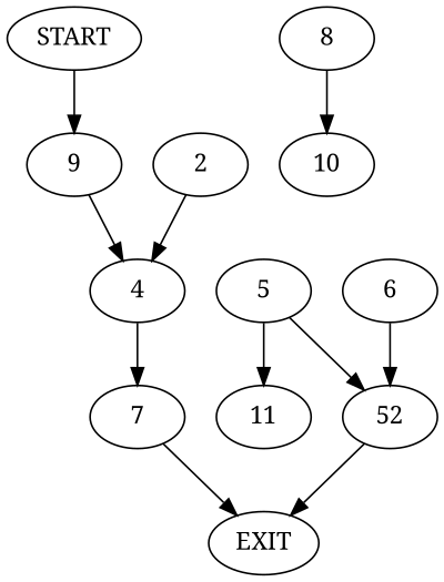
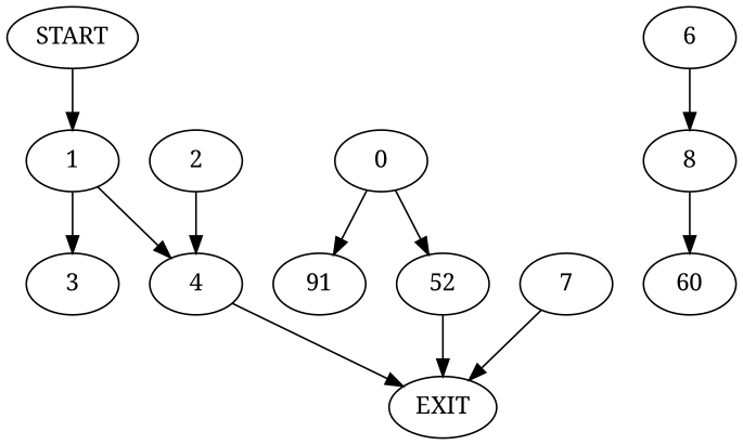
  digraph {
    fontname="Noto Serif"
    node [fontname="Noto Serif"]
    edge [fontname="Noto Serif"]
    n1 [label=START]
-   1 [label=9]
+   1
+   3
    4
    n5 [label=EXIT]
    2
-   5
-   11
+   5 [label=0]
+   11 [label=91]
    n9 [label=52]
    6
    8
    7
-   10
+   10 [label=60]
    n1 -> 1
+   1 -> 3
    1 -> 4
-   4 -> 7
+   4 -> n5
    2 -> 4
    5 -> 11
    5 -> n9
    n9 -> n5
-   6 -> n9
+   6 -> 8
    8 -> 10
    7 -> n5
  }
